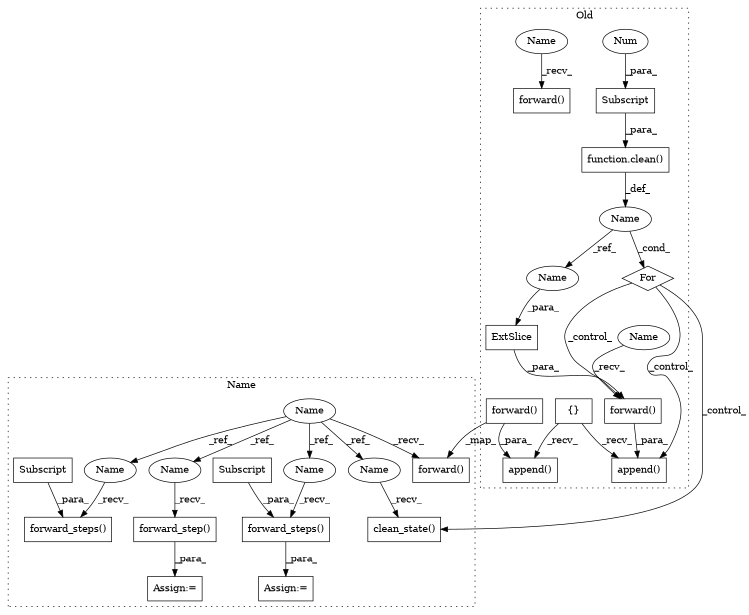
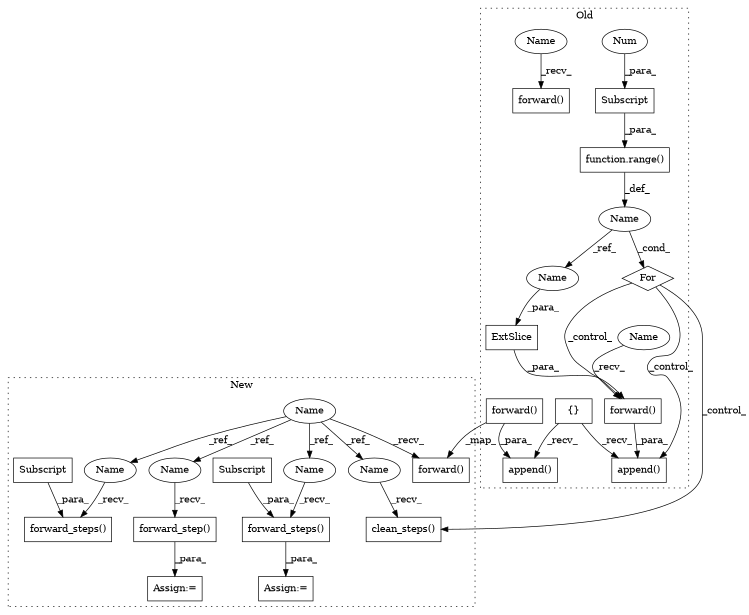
  digraph {
    node [a=75 l=7 s=19850 shape=box]
    n1 [a=107 l="4,10" label=For s="19151,19188" shape=diamond]
-   n2 [l="6,1" label="function.clean()" s="19160,19187"]
+   n2 [l="6,1" label="function.range()" s="19160,19187"]
    n3 [a=63 l="21,0" label=Subscript s="19166,0"]
    n4 [a=76 l=1 label=Num s=19185 shape=ellipse]
    n5 [l="16,1" label="forward()" s="19207,19244"]
    n6 [l="16,1" label="forward()" s="19123,19144"]
    n7 [l="9,1" label="append()" s="19198,19245"]
    n8 [a=59 l="2,1" label="{}" s="19004,19004"]
    n9 [l="9,1" label="append()" s="19251,19282"]
    n10 [a=87 l=1 label=Name s=19155 shape=ellipse]
    n11 [a=85 l=12 label=ExtSlice s=19223]
    n12 [l="16,1" label="forward()" s="19260,19281"]
    n13 [a=87 l=1 label=Name s=19242 shape=ellipse]
    n14 [a=87 label=Name s=19207 shape=ellipse]
    n15 [a=87 label=Name s=19123 shape=ellipse]
    n16 [l="21,1" label="forward_step()" s="20090,20116"]
    n17 [a=87 label=Name s=18653 shape=ellipse]
-   n18 [l=21 label="clean_state()"]
+   n18 [l=21 label="clean_steps()"]
    n19 [l="22,16" label="forward_steps()" s="19591,19636"]
    n20 [a=63 l="23,0" label=Subscript s="19613,0"]
    n21 [l="22,15" label="forward_steps()" s="19724,19769"]
    n22 [a=63 l="23,0" label=Subscript s="19746,0"]
    n23 [a=68 l=3 label="Assign:=" s=19588]
    n24 [a=68 l=3 label="Assign:=" s=20087]
    n25 [l="16,1" label="forward()" s="19320,19348"]
    n26 [a=87 label=Name s=20090 shape=ellipse]
    n27 [a=87 label=Name s=19724 shape=ellipse]
    n28 [a=87 label=Name shape=ellipse]
    n29 [a=87 label=Name s=19591 shape=ellipse]
    subgraph cluster_1 {
      label=Old
      style=dotted
      n1
      n2
      n3
      n4
      n5
      n6
      n7
      n8
      n9
      n10
      n11
      n12
      n13
      n14
      n15
    }
    subgraph cluster_2 {
-     label=Name
+     label=New
      style=dotted
      n16
      n17
      n18
      n19
      n20
      n21
      n22
      n23
      n24
      n25
      n26
      n27
      n28
      n29
    }
    n1 -> n5 [label=_control_]
    n1 -> n7 [label=_control_]
    n1 -> n18 [label=_control_]
    n2 -> n10 [label=_def_]
    n3 -> n2 [label=_para_]
    n4 -> n3 [label=_para_]
    n5 -> n7 [label=_para_]
    n8 -> n7 [label=_recv_]
    n8 -> n9 [label=_recv_]
    n10 -> n1 [label=_cond_]
    n10 -> n13 [label=_ref_]
    n11 -> n5 [label=_para_]
    n12 -> n9 [label=_para_]
    n12 -> n25 [label=_map_]
    n13 -> n11 [label=_para_]
    n14 -> n5 [label=_recv_]
    n15 -> n6 [label=_recv_]
    n16 -> n24 [label=_para_]
    n17 -> n25 [label=_recv_]
    n17 -> n26 [label=_ref_]
    n17 -> n27 [label=_ref_]
    n17 -> n28 [label=_ref_]
    n17 -> n29 [label=_ref_]
    n19 -> n23 [label=_para_]
    n20 -> n19 [label=_para_]
    n22 -> n21 [label=_para_]
    n26 -> n16 [label=_recv_]
    n27 -> n21 [label=_recv_]
    n28 -> n18 [label=_recv_]
    n29 -> n19 [label=_recv_]
  }
